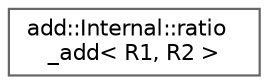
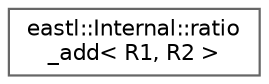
  digraph {
    rankdir=LR
-   n1 [color=grey40 fillcolor=white fontname=Helvetica fontsize=10 height=0.2 label="add::Internal::ratio\l_add\< R1, R2 \>" shape=box style=filled width=0.4]
+   n1 [color=grey40 fillcolor=white fontname=Helvetica fontsize=10 height=0.2 label="eastl::Internal::ratio\l_add\< R1, R2 \>" shape=box style=filled width=0.4]
  }
